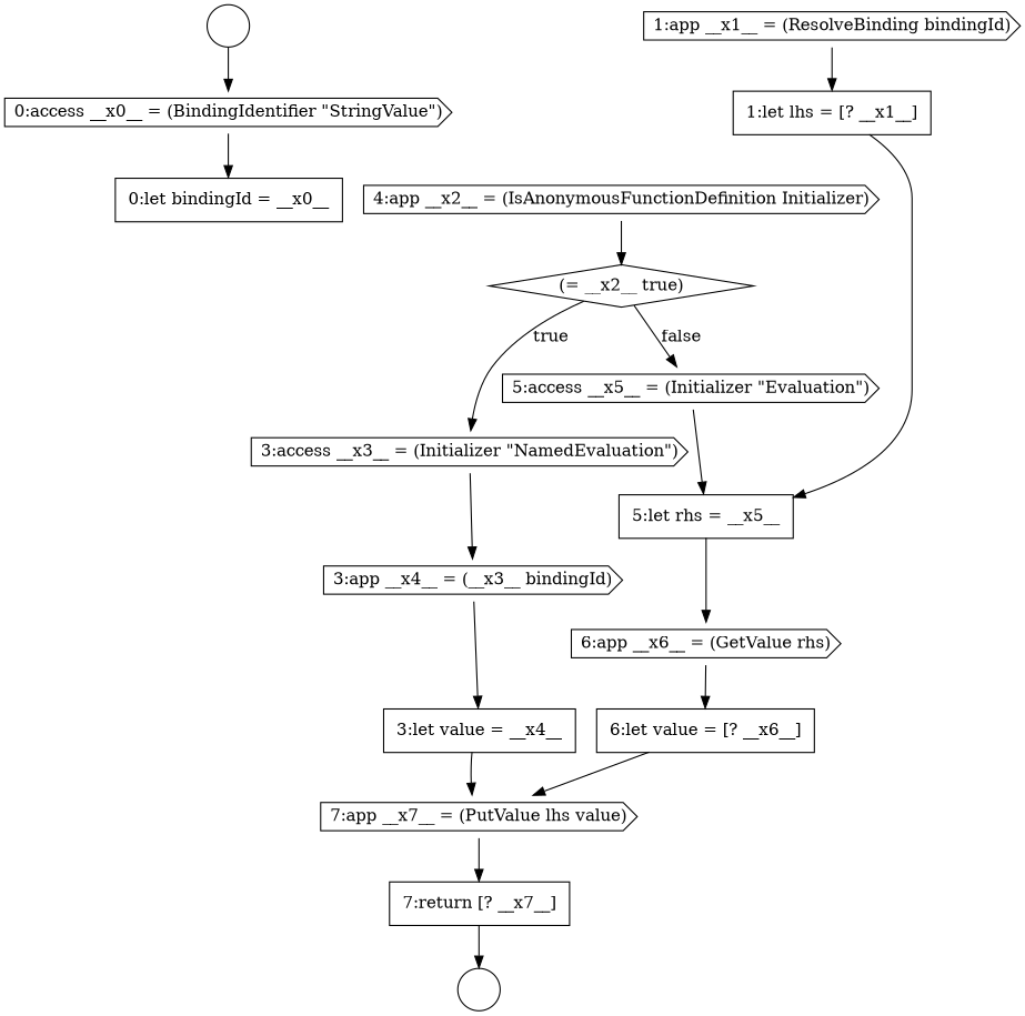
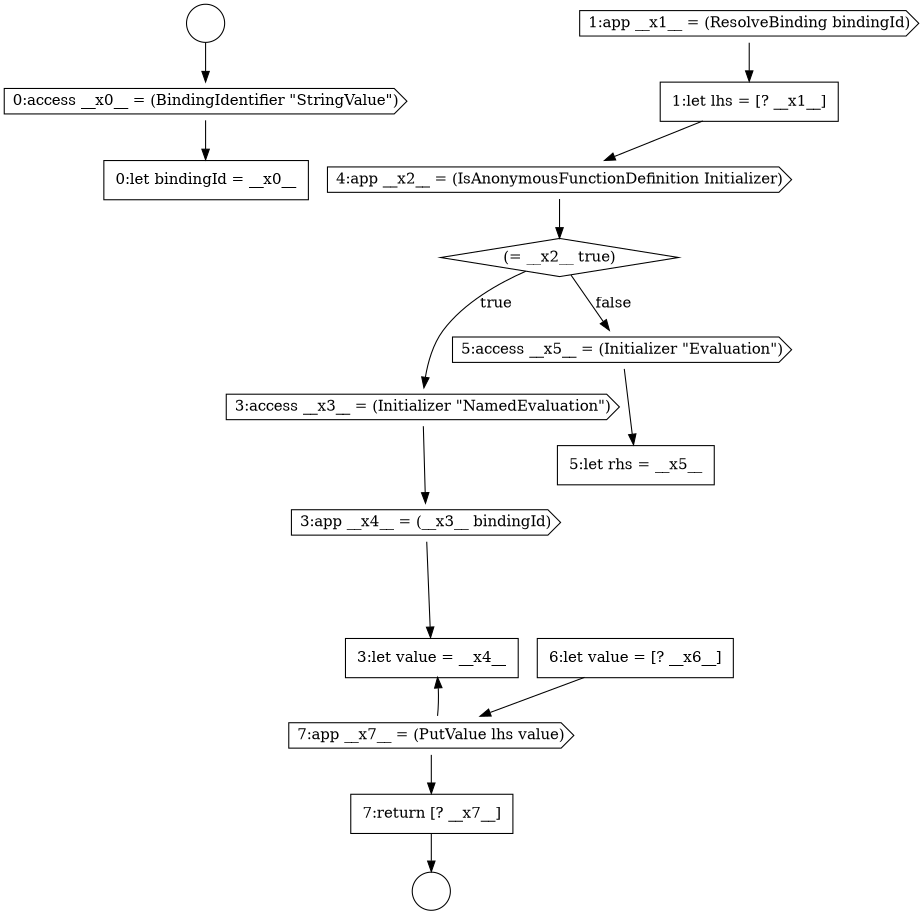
  digraph {
    node [color=black fillcolor=white shape=cds style=filled]
    edge [color=black]
    n1 [label=<<font color="black">0:access __x0__ = (BindingIdentifier &quot;StringValue&quot;)</font>>]
    n2 [label=<<font color="black">     <table border="0" cellborder="1" cellspacing="0" cellpadding="10">       <tr><td align="left">0:let bindingId = __x0__</td></tr>     </table>   </font>> margin=0 shape=none]
    n3 [label=<<font color="black">4:app __x2__ = (IsAnonymousFunctionDefinition Initializer)</font>>]
    n4 [label=<<font color="black">(= __x2__ true)</font>> shape=diamond]
    n5 [label=<<font color="black">3:access __x3__ = (Initializer &quot;NamedEvaluation&quot;)</font>>]
    n6 [label=<<font color="black">5:access __x5__ = (Initializer &quot;Evaluation&quot;)</font>>]
    n7 [label=<<font color="black">3:app __x4__ = (__x3__ bindingId)</font>>]
    n8 [label=<<font color="black">     <table border="0" cellborder="1" cellspacing="0" cellpadding="10">       <tr><td align="left">3:let value = __x4__</td></tr>     </table>   </font>> margin=0 shape=none]
    n9 [label=<<font color="black">7:app __x7__ = (PutValue lhs value)</font>>]
    n10 [label=<<font color="black">     <table border="0" cellborder="1" cellspacing="0" cellpadding="10">       <tr><td align="left">6:let value = [? __x6__]</td></tr>     </table>   </font>> margin=0 shape=none]
    n11 [label=<<font color="black">     <table border="0" cellborder="1" cellspacing="0" cellpadding="10">       <tr><td align="left">7:return [? __x7__]</td></tr>     </table>   </font>> margin=0 shape=none]
    n12 [label=<<font color="black">     <table border="0" cellborder="1" cellspacing="0" cellpadding="10">       <tr><td align="left">5:let rhs = __x5__</td></tr>     </table>   </font>> margin=0 shape=none]
    n13 [label=<<font color="black">1:app __x1__ = (ResolveBinding bindingId)</font>>]
    n14 [label=<<font color="black">     <table border="0" cellborder="1" cellspacing="0" cellpadding="10">       <tr><td align="left">1:let lhs = [? __x1__]</td></tr>     </table>   </font>> margin=0 shape=none]
    n15 [label=" " shape=circle]
-   n16 [label=<<font color="black">6:app __x6__ = (GetValue rhs)</font>>]
    n17 [label=" " shape=circle]
    n1 -> n2
    n3 -> n4
    n4 -> n5 [label=<<font color="black">true</font>>]
    n4 -> n6 [label=<<font color="black">false</font>>]
    n5 -> n7
    n6 -> n12
    n7 -> n8
-   n8 -> n9
+   n9 -> n8
    n9 -> n11
    n10 -> n9
    n11 -> n15
-   n12 -> n16
    n13 -> n14
-   n14 -> n12
-   n16 -> n10
+   n14 -> n3
    n17 -> n1
  }
